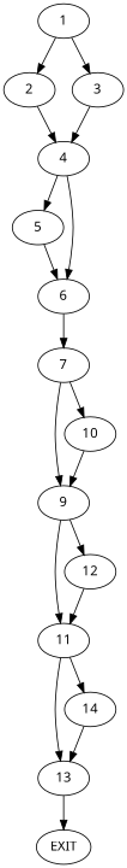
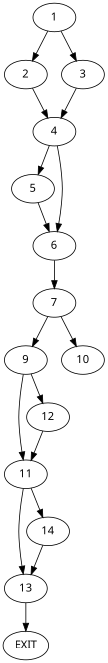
  digraph {
    fontname="Noto Sans"
    node [fontname="Noto Sans"]
    edge [fontname="Noto Sans"]
    1
    2
    3
    n4 [label=EXIT]
    4
    5
    6
    7
    9
    10
    11
    12
    13
    14
    1 -> 2
    1 -> 3
    2 -> 4
    3 -> 4
    4 -> 5
    4 -> 6
    5 -> 6
    6 -> 7
    7 -> 9
    7 -> 10
    9 -> 11
    9 -> 12
-   10 -> 9
    11 -> 13
    11 -> 14
    12 -> 11
    13 -> n4
    14 -> 13
  }
